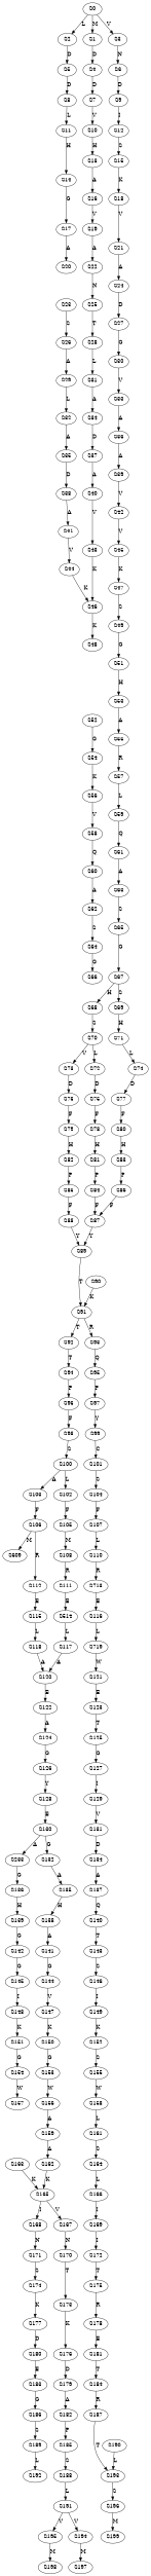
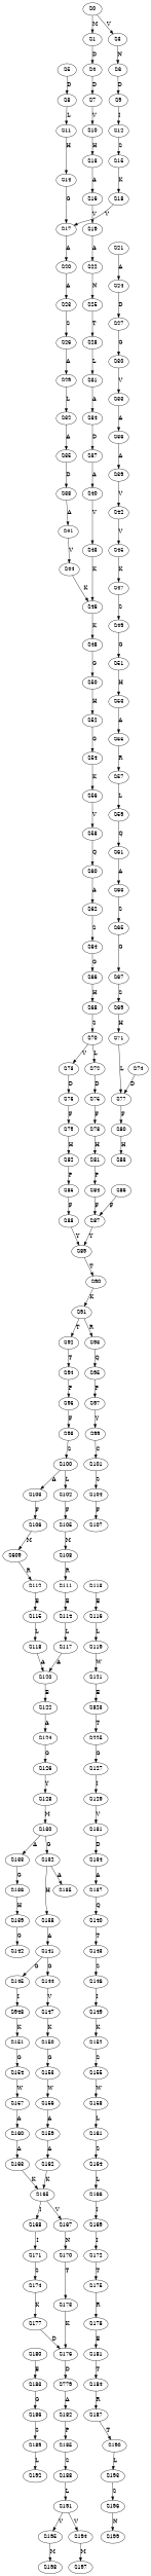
  strict digraph {
    S0
    S1
-   S2
    S3
    S4
    S5
    S6
    S7
    S8
    S9
    S10
    S11
    S12
    S13
    S14
    S15
    S16
    S17
    S18
    S19
    S20
    S21
    S22
    S23
    S24
    S25
    S26
    S27
    S28
    S29
    S30
    S31
    S32
    S33
    S34
    S35
    S36
    S37
    S38
    S39
    S40
    S41
    S42
    S43
    S44
    S45
    S46
    S47
    S48
    S49
+   S50
    S51
    S52
    S53
    S54
    S55
    S56
    S57
    S58
    S59
    S60
    S61
    S62
    S63
    S64
    S65
    S66
    S67
    S68
    S69
    S70
    S71
    S72
    S73
    S74
    S75
    S76
    S77
    S78
    S79
    S80
    S81
    S82
    S83
    S84
    S85
    S86
    S87
    S88
    S89
    S90
    S91
    S92
    S93
    S94
    S95
    S96
    S97
    S98
    S99
    S100
    S101
    S102
    S103
    S104
    S105
    S106
    S107
    S108
    n110 [label=S609]
-   S110
    S111
    S112
-   S113 [label=S713]
-   S114 [label=S514]
+   S113
+   S114
    S115
    S116
    S117
    S118
-   S119 [label=S719]
+   S119
    S120
    S121
    S122
-   S123
+   S123 [label=S823]
    S124
-   S125
+   S125 [label=S225]
    S126
    S127
    S128
    S129
    S130
    S131
    S132
-   S133 [label=S233]
+   S133
    S134
    S135
    S136
    S137
    S138
    S139
    S140
    S141
    S142
    S143
    S144
    S145
    S146
    S147
-   S148
+   S148 [label=S948]
    S149
    S150
    S151
    S152
    S153
    S154
    S155
    S156
    S157
    S158
    S159
+   S160
    S161
    S162
    S163
    S164
    S165
    S166
    S167
    S168
    S169
    S170
    S171
    S172
    S173
    S174
    S175
    S176
    S177
    S178
-   S179
+   S179 [label=S779]
    S180
    S181
    S182
    S183
    S184
    S185
    S186
    S187
    S188
    S189
    S190
    S191
    S192
    S193
    S194
    S195
    S196
    S197
    S198
    S199
    S0 -> S1 [label=M]
-   S0 -> S2 [label=L]
    S0 -> S3 [label=V]
    S1 -> S4 [label=D]
-   S2 -> S5 [label=D]
    S3 -> S6 [label=N]
    S4 -> S7 [label=D]
    S5 -> S8 [label=D]
    S6 -> S9 [label=D]
    S7 -> S10 [label=V]
    S8 -> S11 [label=L]
    S9 -> S12 [label=I]
    S10 -> S13 [label=H]
    S11 -> S14 [label=H]
    S12 -> S15 [label=S]
    S13 -> S16 [label=A]
    S14 -> S17 [label=G]
    S15 -> S18 [label=K]
    S16 -> S19 [label=V]
    S17 -> S20 [label=A]
-   S18 -> S21 [label=V]
+   S18 -> S17 [label=V]
    S19 -> S22 [label=A]
+   S20 -> S23 [label=A]
    S21 -> S24 [label=A]
    S22 -> S25 [label=N]
    S23 -> S26 [label=S]
    S24 -> S27 [label=D]
    S25 -> S28 [label=T]
    S26 -> S29 [label=A]
    S27 -> S30 [label=G]
    S28 -> S31 [label=L]
    S29 -> S32 [label=L]
    S30 -> S33 [label=V]
    S31 -> S34 [label=A]
    S32 -> S35 [label=A]
    S33 -> S36 [label=A]
    S34 -> S37 [label=D]
    S35 -> S38 [label=D]
    S36 -> S39 [label=A]
    S37 -> S40 [label=A]
    S38 -> S41 [label=A]
    S39 -> S42 [label=V]
    S40 -> S43 [label=V]
    S41 -> S44 [label=V]
    S42 -> S45 [label=V]
    S43 -> S46 [label=K]
    S44 -> S46 [label=K]
    S45 -> S47 [label=K]
    S46 -> S48 [label=K]
    S47 -> S49 [label=S]
+   S48 -> S50 [label=G]
    S49 -> S51 [label=G]
+   S50 -> S52 [label=H]
    S51 -> S53 [label=H]
    S52 -> S54 [label=G]
    S53 -> S55 [label=A]
    S54 -> S56 [label=K]
    S55 -> S57 [label=R]
    S56 -> S58 [label=V]
    S57 -> S59 [label=L]
    S58 -> S60 [label=Q]
    S59 -> S61 [label=Q]
    S60 -> S62 [label=A]
    S61 -> S63 [label=A]
    S62 -> S64 [label=S]
    S63 -> S65 [label=S]
    S64 -> S66 [label=G]
    S65 -> S67 [label=G]
-   S67 -> S68 [label=H]
+   S66 -> S68 [label=H]
    S67 -> S69 [label=S]
    S68 -> S70 [label=S]
    S69 -> S71 [label=H]
    S70 -> S72 [label=L]
    S70 -> S73 [label=V]
-   S71 -> S74 [label=L]
+   S71 -> S77 [label=L]
    S72 -> S75 [label=D]
    S73 -> S76 [label=D]
    S74 -> S77 [label=D]
    S75 -> S78 [label=F]
    S76 -> S79 [label=F]
    S77 -> S80 [label=F]
    S78 -> S81 [label=H]
    S79 -> S82 [label=H]
    S80 -> S83 [label=H]
    S81 -> S84 [label=P]
    S82 -> S85 [label=P]
-   S83 -> S86 [label=P]
    S84 -> S87 [label=F]
    S85 -> S88 [label=F]
    S86 -> S87 [label=F]
    S87 -> S89 [label=Y]
    S88 -> S89 [label=Y]
-   S89 -> S91 [label=T]
+   S89 -> S90 [label=T]
    S90 -> S91 [label=K]
    S91 -> S92 [label=T]
    S91 -> S93 [label=R]
    S92 -> S94 [label=T]
    S93 -> S95 [label=Q]
    S94 -> S96 [label=P]
    S95 -> S97 [label=P]
    S96 -> S98 [label=F]
    S97 -> S99 [label=Y]
    S98 -> S100 [label=S]
    S99 -> S101 [label=C]
    S100 -> S102 [label=L]
    S100 -> S103 [label=A]
    S101 -> S104 [label=S]
    S102 -> S105 [label=F]
    S103 -> S106 [label=F]
    S104 -> S107 [label=F]
    S105 -> S108 [label=M]
    S106 -> n110 [label=M]
-   S107 -> S110 [label=L]
    S108 -> S111 [label=R]
-   S106 -> S112 [label=R]
-   S110 -> S113 [label=R]
+   n110 -> S112 [label=R]
    S111 -> S114 [label=E]
    S112 -> S115 [label=E]
    S113 -> S116 [label=E]
    S114 -> S117 [label=L]
    S115 -> S118 [label=L]
    S116 -> S119 [label=L]
    S117 -> S120 [label=A]
    S118 -> S120 [label=A]
    S119 -> S121 [label=W]
    S120 -> S122 [label=E]
    S121 -> S123 [label=E]
    S122 -> S124 [label=A]
    S123 -> S125 [label=T]
    S124 -> S126 [label=G]
    S125 -> S127 [label=G]
    S126 -> S128 [label=Y]
    S127 -> S129 [label=I]
-   S128 -> S130 [label=E]
+   S128 -> S130 [label=M]
    S129 -> S131 [label=V]
    S130 -> S132 [label=G]
    S130 -> S133 [label=A]
    S131 -> S134 [label=D]
    S132 -> S135 [label=A]
    S133 -> S136 [label=G]
    S134 -> S137 [label=A]
-   S135 -> S138 [label=H]
+   S132 -> S138 [label=H]
    S136 -> S139 [label=H]
    S137 -> S140 [label=Q]
    S138 -> S141 [label=A]
    S139 -> S142 [label=G]
    S140 -> S143 [label=T]
    S141 -> S144 [label=G]
-   S142 -> S145 [label=G]
+   S141 -> S145 [label=G]
    S143 -> S146 [label=S]
    S144 -> S147 [label=V]
    S145 -> S148 [label=I]
    S146 -> S149 [label=I]
    S147 -> S150 [label=K]
    S148 -> S151 [label=K]
    S149 -> S152 [label=K]
    S150 -> S153 [label=G]
    S151 -> S154 [label=G]
    S152 -> S155 [label=S]
    S153 -> S156 [label=W]
    S154 -> S157 [label=W]
    S155 -> S158 [label=W]
    S156 -> S159 [label=A]
+   S157 -> S160 [label=A]
    S158 -> S161 [label=L]
    S159 -> S162 [label=A]
+   S160 -> S163 [label=A]
    S161 -> S164 [label=S]
    S162 -> S165 [label=K]
    S163 -> S165 [label=K]
    S164 -> S166 [label=L]
    S165 -> S167 [label=V]
    S165 -> S168 [label=I]
    S166 -> S169 [label=I]
    S167 -> S170 [label=N]
-   S168 -> S171 [label=N]
+   S168 -> S171 [label=I]
    S169 -> S172 [label=I]
    S170 -> S173 [label=T]
    S171 -> S174 [label=S]
    S172 -> S175 [label=T]
    S173 -> S176 [label=K]
    S174 -> S177 [label=K]
    S175 -> S178 [label=R]
    S176 -> S179 [label=D]
-   S177 -> S180 [label=D]
+   S177 -> S176 [label=D]
    S178 -> S181 [label=E]
    S179 -> S182 [label=A]
    S180 -> S183 [label=E]
    S181 -> S184 [label=T]
    S182 -> S185 [label=P]
    S183 -> S186 [label=G]
    S184 -> S187 [label=R]
    S185 -> S188 [label=S]
    S186 -> S189 [label=S]
-   S187 -> S193 [label=T]
+   S187 -> S190 [label=T]
    S188 -> S191 [label=L]
    S189 -> S192 [label=L]
    S190 -> S193 [label=L]
    S191 -> S194 [label=V]
    S191 -> S195 [label=V]
    S193 -> S196 [label=S]
    S194 -> S197 [label=M]
    S195 -> S198 [label=M]
-   S196 -> S199 [label=M]
+   S196 -> S199 [label=N]
  }
